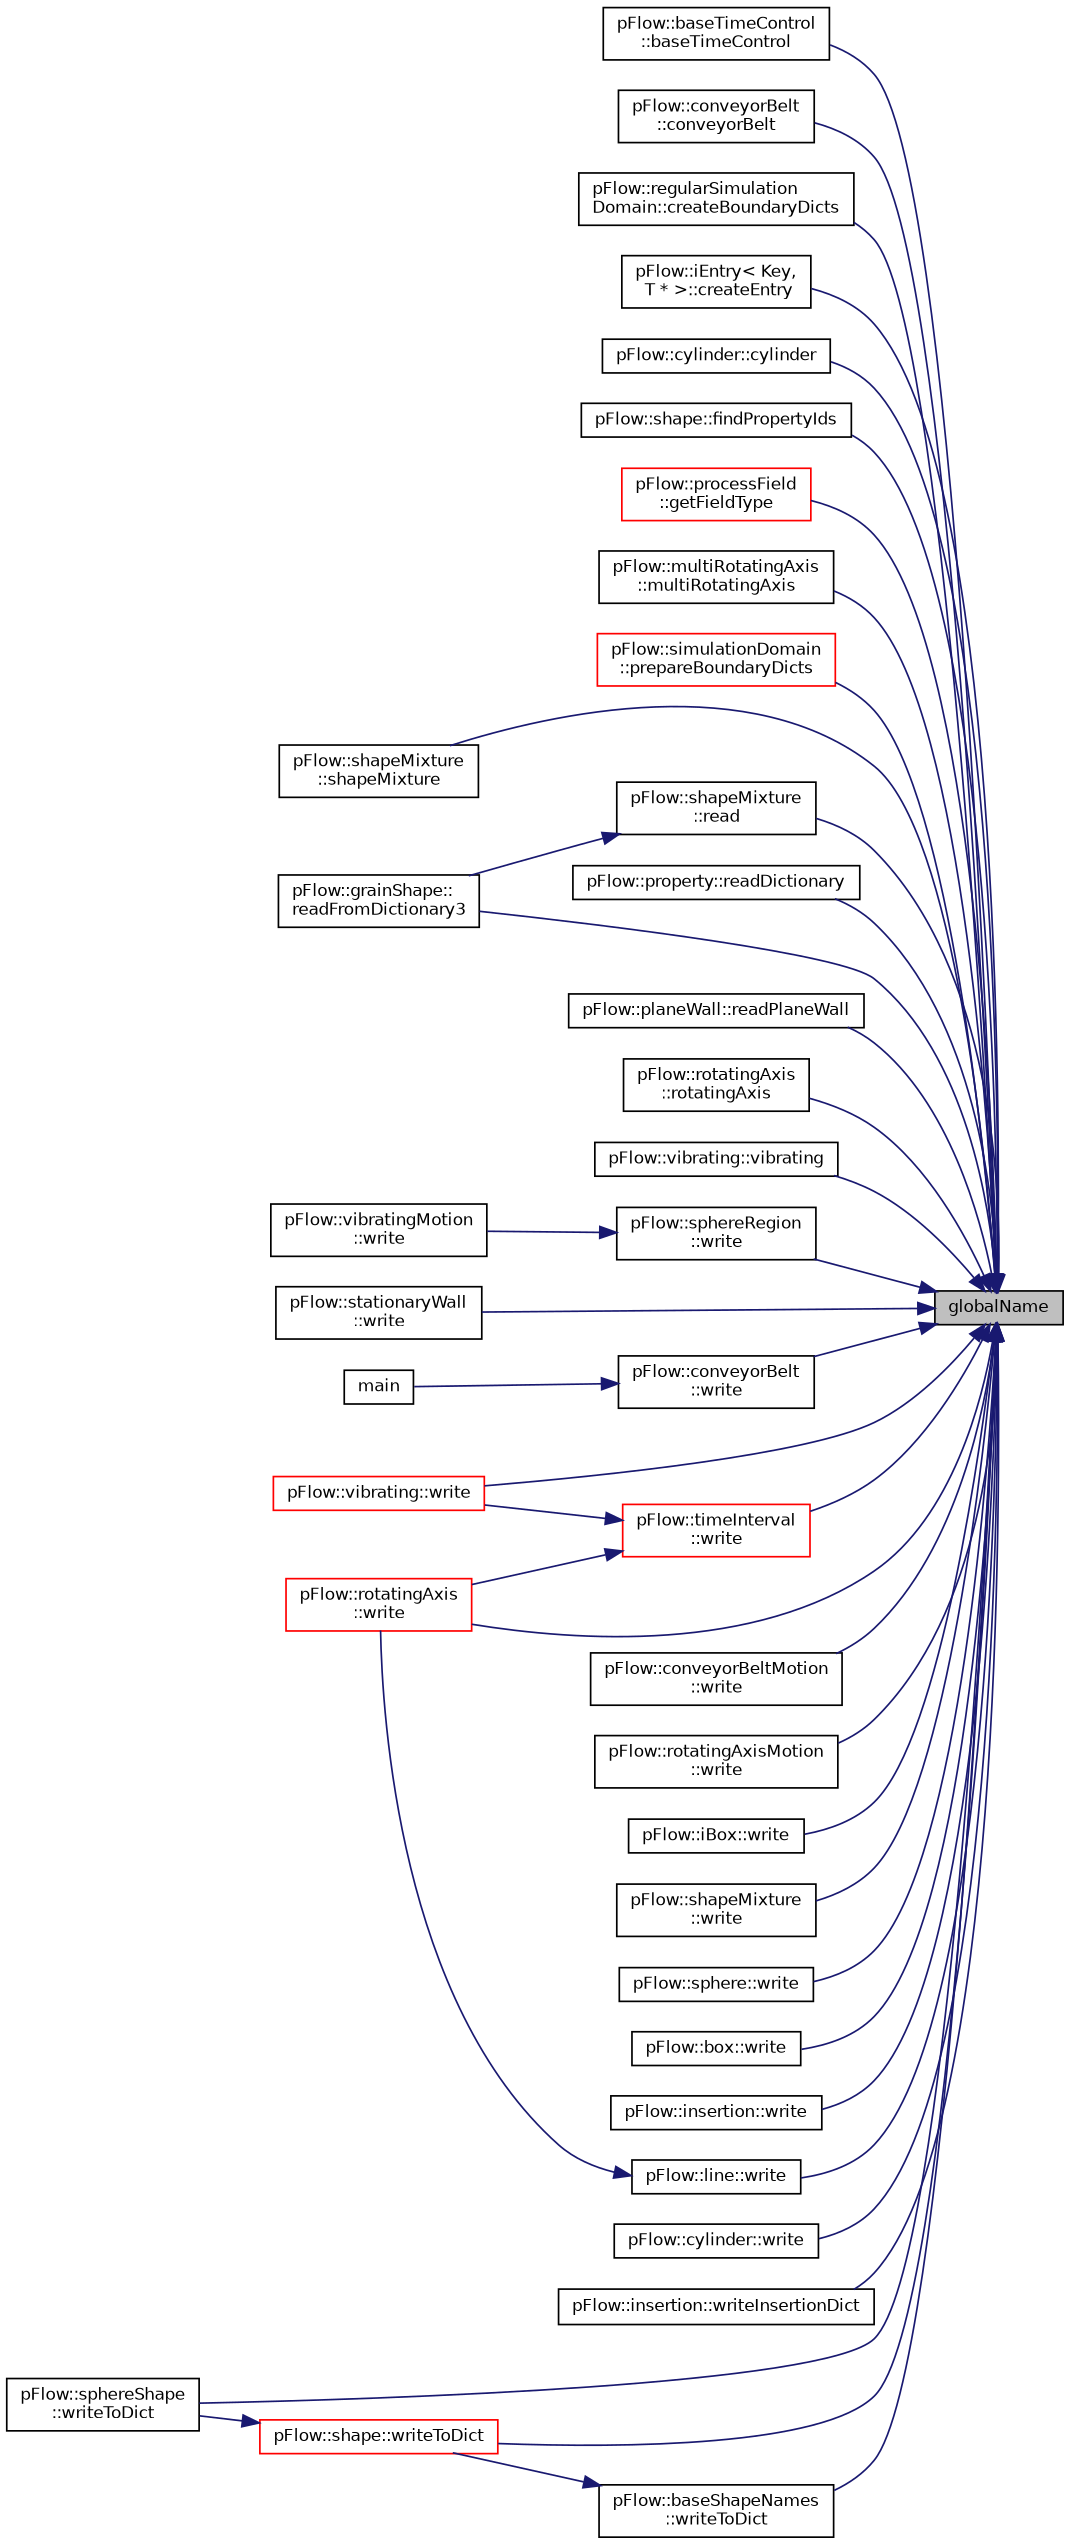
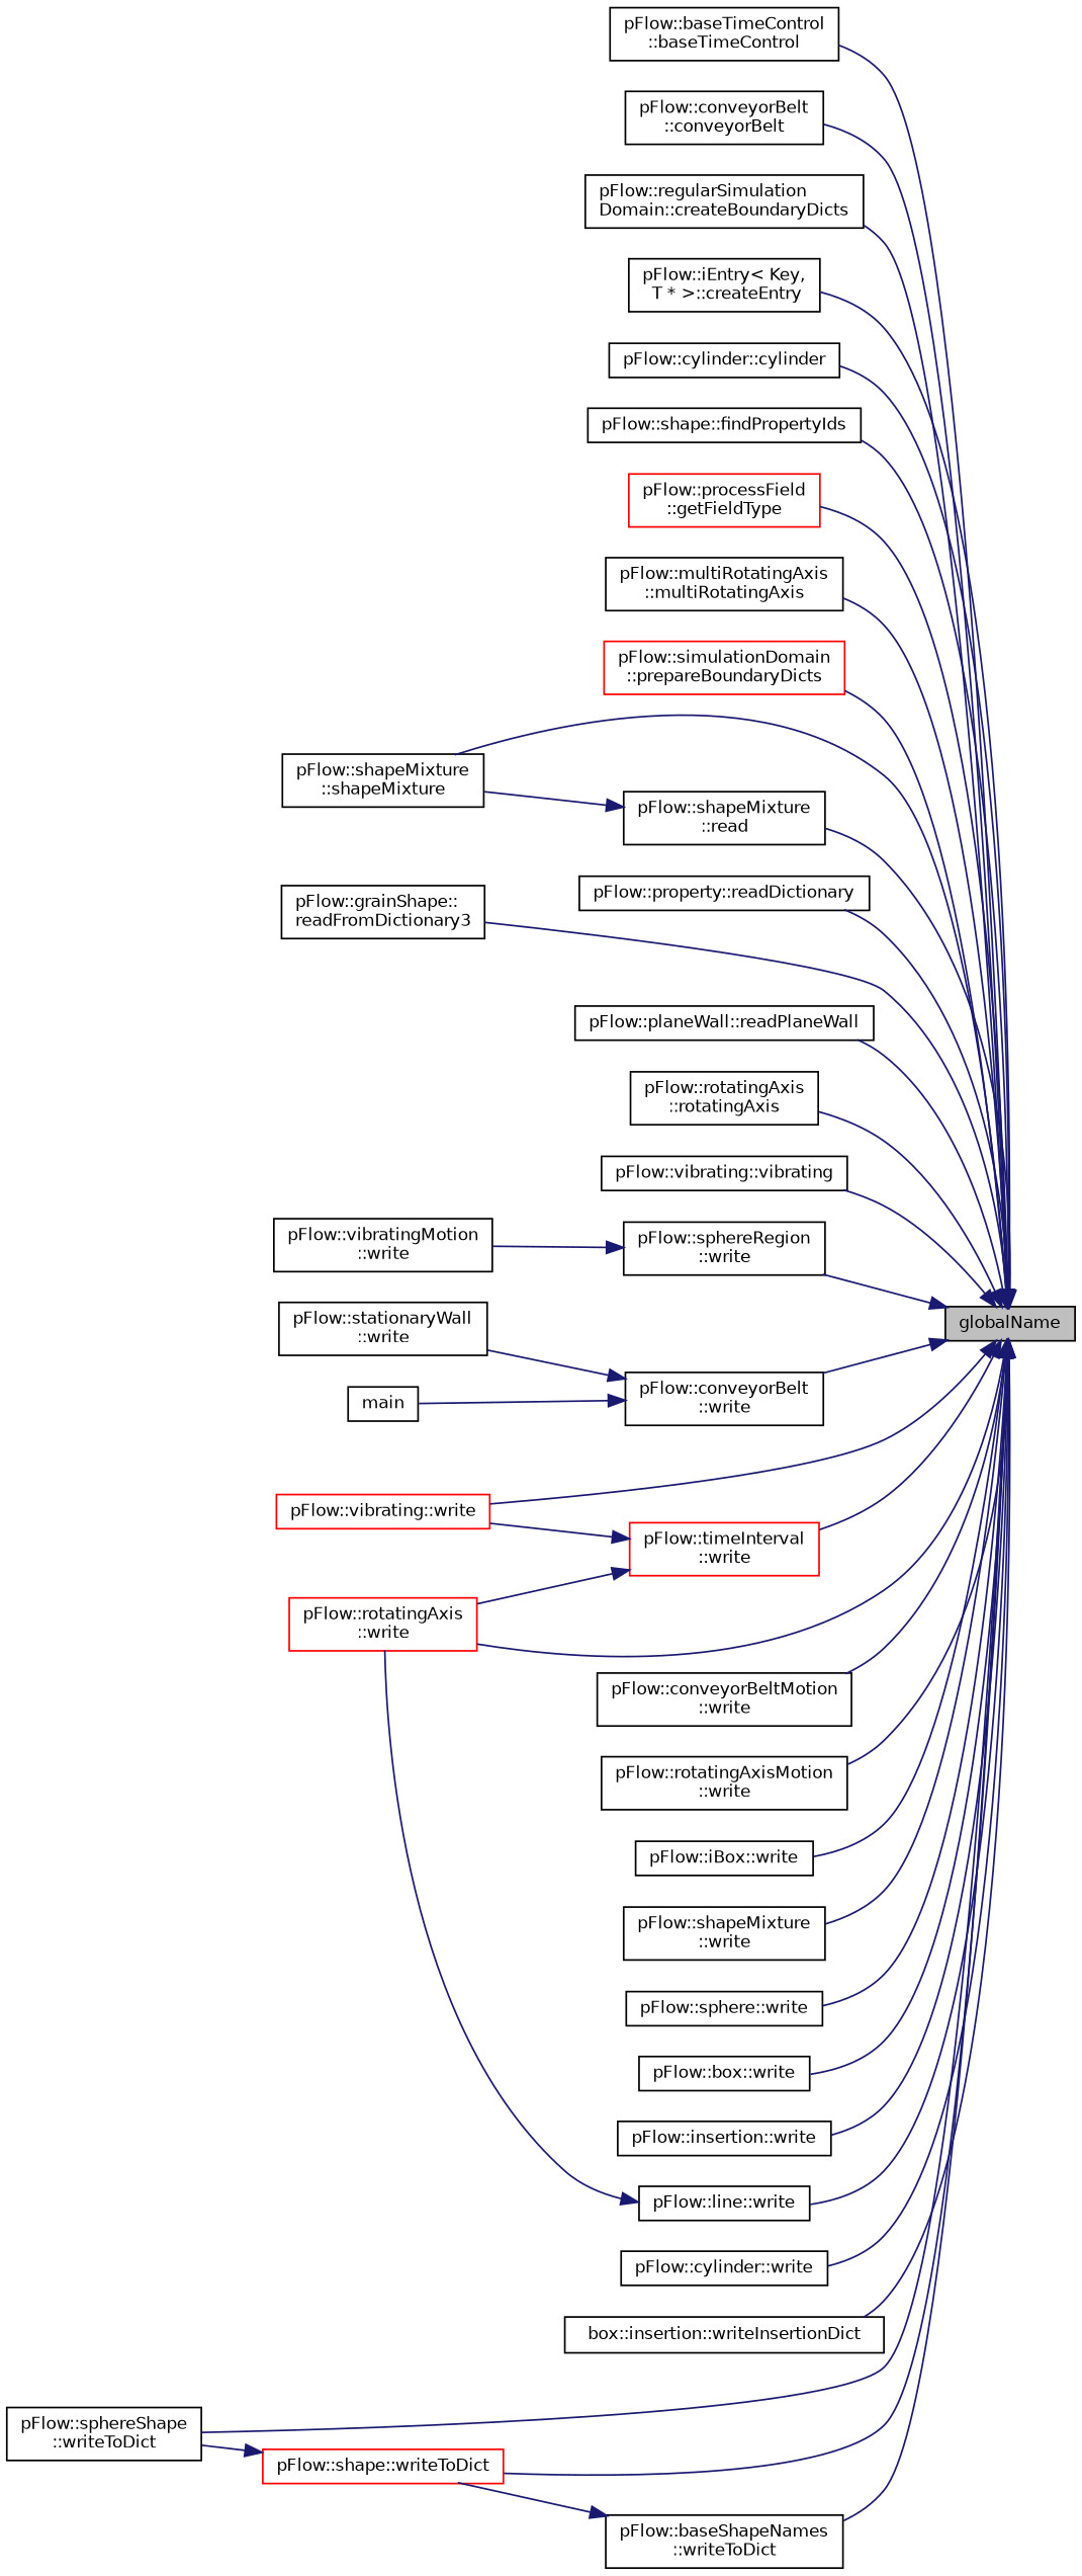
  digraph {
    rankdir=RL
    node [color=black fillcolor=white fontname=Helvetica fontsize=10 shape=record style=filled]
    edge [color=midnightblue dir=back fontname=Helvetica fontsize=10 labelfontname=Helvetica labelfontsize=10 style=solid]
    n1 [fillcolor=grey75 fontcolor=black height=0.2 label=globalName width=0.4]
    n2 [height=0.2 label="pFlow::baseTimeControl\l::baseTimeControl" width=0.4]
    n3 [height=0.2 label="pFlow::conveyorBelt\l::conveyorBelt" width=0.4]
    n4 [height=0.2 label="pFlow::regularSimulation\lDomain::createBoundaryDicts" width=0.4]
    n5 [height=0.2 label="pFlow::iEntry\< Key,\l T * \>::createEntry" width=0.4]
    n6 [height=0.2 label="pFlow::cylinder::cylinder" width=0.4]
    n7 [height=0.2 label="pFlow::shape::findPropertyIds" width=0.4]
    n8 [color=red height=0.2 label="pFlow::processField\l::getFieldType" width=0.4]
    n9 [height=0.2 label="pFlow::multiRotatingAxis\l::multiRotatingAxis" width=0.4]
    n10 [color=red height=0.2 label="pFlow::simulationDomain\l::prepareBoundaryDicts" width=0.4]
    n11 [height=0.2 label="pFlow::shapeMixture\l::read" width=0.4]
    n12 [height=0.2 label="pFlow::shapeMixture\l::shapeMixture" width=0.4]
    n13 [height=0.2 label="pFlow::property::readDictionary" width=0.4]
    n14 [height=0.2 label="pFlow::grainShape::\lreadFromDictionary3" width=0.4]
    n15 [height=0.2 label="pFlow::planeWall::readPlaneWall" width=0.4]
    n16 [height=0.2 label="pFlow::rotatingAxis\l::rotatingAxis" width=0.4]
    n17 [height=0.2 label="pFlow::vibrating::vibrating" width=0.4]
    n18 [height=0.2 label="pFlow::sphereRegion\l::write" width=0.4]
    n19 [height=0.2 label="pFlow::conveyorBelt\l::write" width=0.4]
    n20 [color=red height=0.2 label="pFlow::timeInterval\l::write" width=0.4]
    n21 [color=red height=0.2 label="pFlow::vibrating::write" width=0.4]
    n22 [color=red height=0.2 label="pFlow::rotatingAxis\l::write" width=0.4]
    n23 [height=0.2 label="pFlow::stationaryWall\l::write" width=0.4]
    n24 [height=0.2 label="pFlow::conveyorBeltMotion\l::write" width=0.4]
    n25 [height=0.2 label="pFlow::rotatingAxisMotion\l::write" width=0.4]
    n26 [height=0.2 label="pFlow::iBox::write" width=0.4]
    n27 [height=0.2 label="pFlow::shapeMixture\l::write" width=0.4]
    n28 [height=0.2 label="pFlow::sphere::write" width=0.4]
    n29 [height=0.2 label="pFlow::box::write" width=0.4]
    n30 [height=0.2 label="pFlow::insertion::write" width=0.4]
    n31 [height=0.2 label="pFlow::line::write" width=0.4]
    n32 [height=0.2 label="pFlow::cylinder::write" width=0.4]
-   n33 [height=0.2 label="pFlow::insertion::writeInsertionDict" width=0.4]
+   n33 [height=0.2 label="box::insertion::writeInsertionDict" width=0.4]
    n34 [height=0.2 label="pFlow::sphereShape\l::writeToDict" width=0.4]
    n35 [color=red height=0.2 label="pFlow::shape::writeToDict" width=0.4]
    n36 [height=0.2 label="pFlow::baseShapeNames\l::writeToDict" width=0.4]
    n37 [height=0.2 label=main width=0.4]
    n38 [height=0.2 label="pFlow::vibratingMotion\l::write" width=0.4]
    n1 -> n2
    n1 -> n3
    n1 -> n4
    n1 -> n5
    n1 -> n6
    n1 -> n7
    n1 -> n8
    n1 -> n9
    n1 -> n10
    n1 -> n11
    n1 -> n12
    n1 -> n13
    n1 -> n14
    n1 -> n15
    n1 -> n16
    n1 -> n17
    n1 -> n18
    n1 -> n19
    n1 -> n20
    n1 -> n21
    n1 -> n22
-   n1 -> n23
+   n19 -> n23
    n1 -> n24
    n1 -> n25
    n1 -> n26
    n1 -> n27
    n1 -> n28
    n1 -> n29
    n1 -> n30
    n1 -> n31
    n1 -> n32
    n1 -> n33
    n1 -> n34
    n1 -> n35
    n1 -> n36
-   n11 -> n14
+   n11 -> n12
    n18 -> n38
    n19 -> n37
    n20 -> n21
    n20 -> n22
    n31 -> n22
    n35 -> n34
    n36 -> n35
  }
